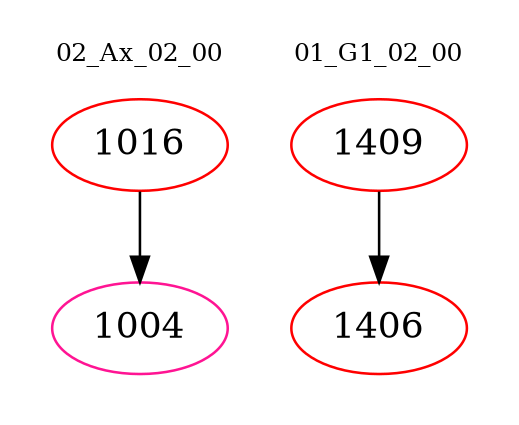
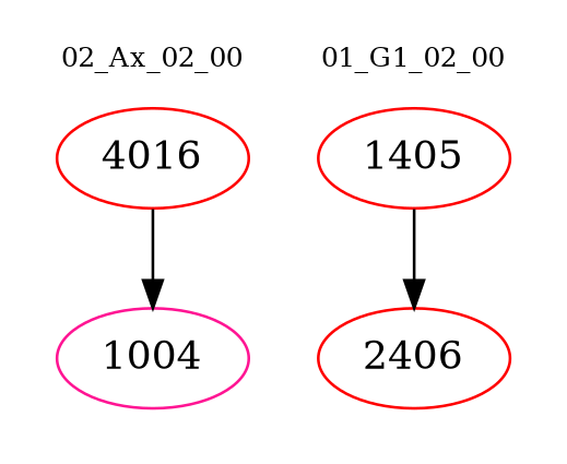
  digraph {
    fontname="DejaVu Serif"
    node [color=red fontname="DejaVu Serif"]
    edge [color=black fontname="DejaVu Serif"]
-   n1 [label=1016]
+   n1 [label=4016]
    n2 [color=deeppink label=1004]
-   n3 [label=1409]
-   n4 [label=1406]
+   n3 [label=1405]
+   n4 [label=2406]
    subgraph cluster_1 {
      color=white
      fontsize=10
      label="02_Ax_02_00"
      n1
      n2
    }
    subgraph cluster_2 {
      color=white
      fontsize=10
      label="01_G1_02_00"
      n3
      n4
    }
    n1 -> n2
    n3 -> n4
  }
